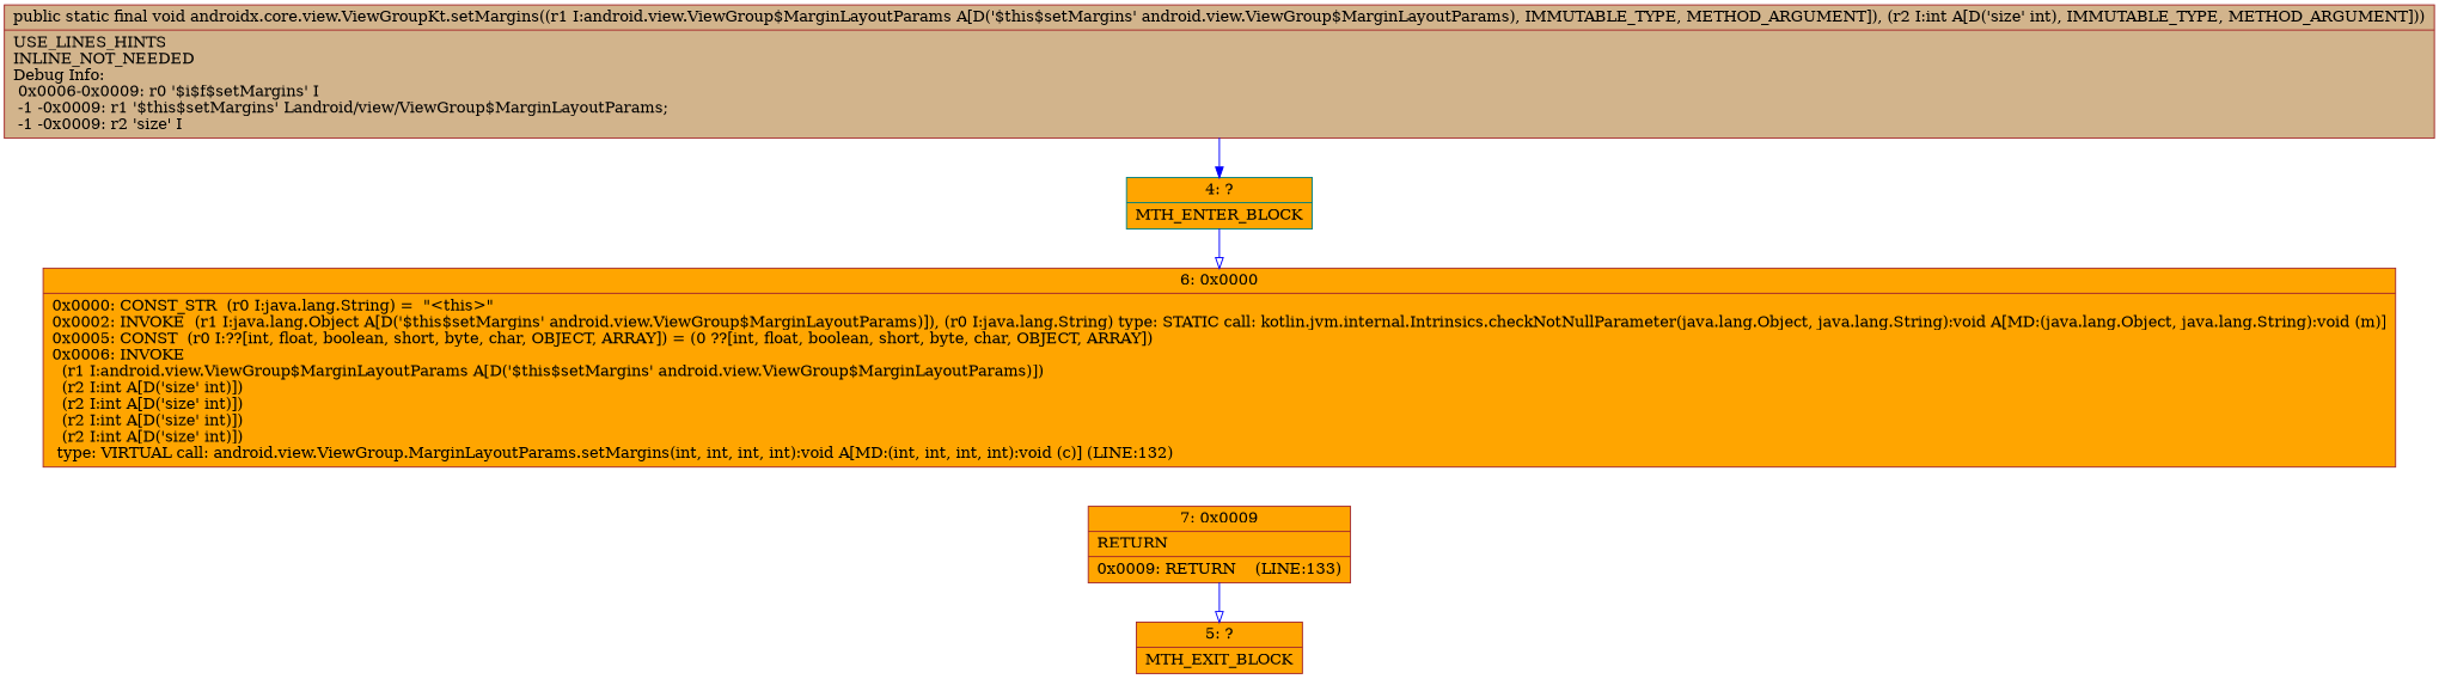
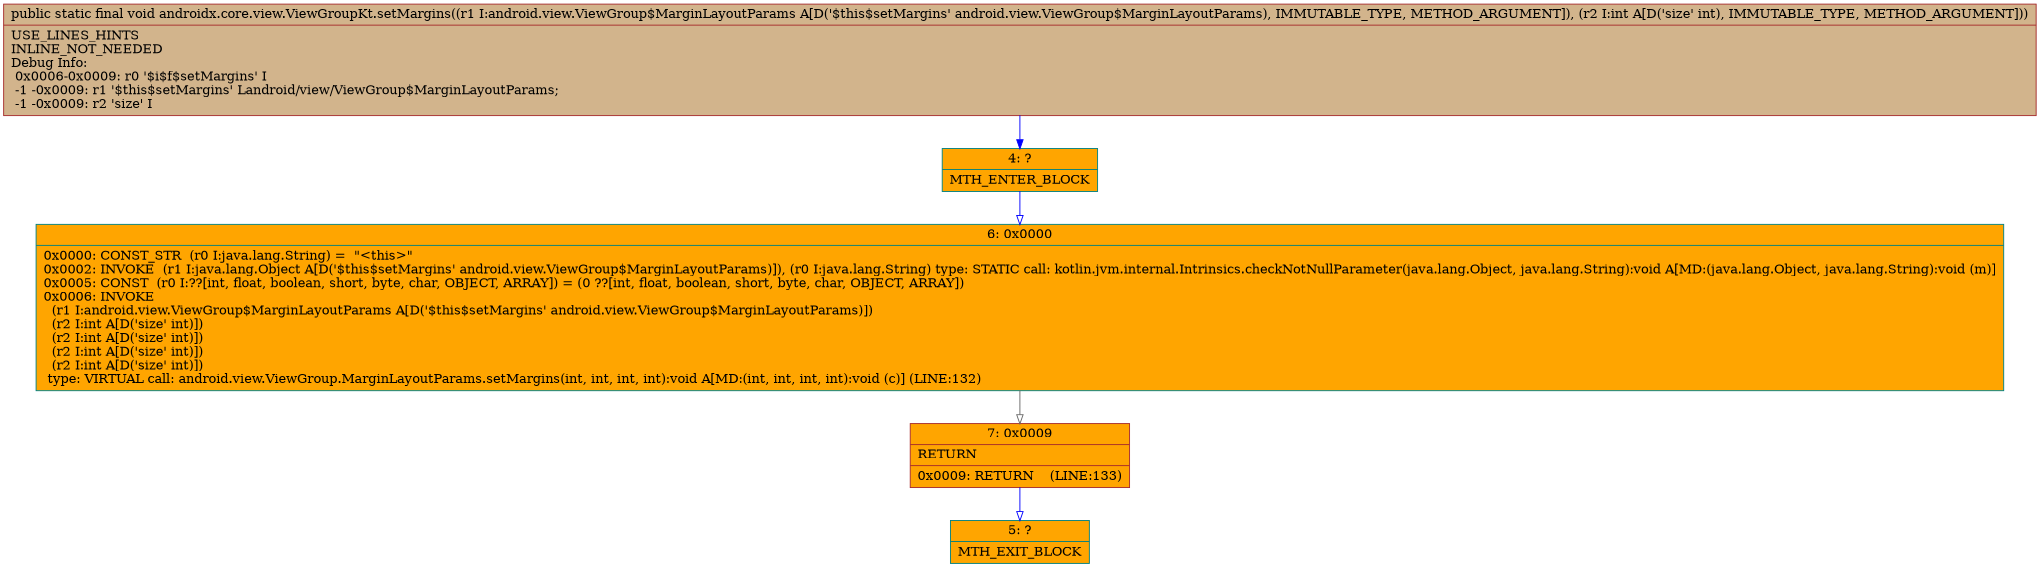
  digraph {
    node [color=brown fillcolor=orange shape=record style=filled]
    edge [arrowhead=onormal color=blue]
    n1 [color=teal label="{4\:\ ?|MTH_ENTER_BLOCK\l}"]
-   n2 [label="{6\:\ 0x0000|0x0000: CONST_STR  (r0 I:java.lang.String) =  \"\<this\>\" \l0x0002: INVOKE  (r1 I:java.lang.Object A[D('$this$setMargins' android.view.ViewGroup$MarginLayoutParams)]), (r0 I:java.lang.String) type: STATIC call: kotlin.jvm.internal.Intrinsics.checkNotNullParameter(java.lang.Object, java.lang.String):void A[MD:(java.lang.Object, java.lang.String):void (m)]\l0x0005: CONST  (r0 I:??[int, float, boolean, short, byte, char, OBJECT, ARRAY]) = (0 ??[int, float, boolean, short, byte, char, OBJECT, ARRAY]) \l0x0006: INVOKE  \l  (r1 I:android.view.ViewGroup$MarginLayoutParams A[D('$this$setMargins' android.view.ViewGroup$MarginLayoutParams)])\l  (r2 I:int A[D('size' int)])\l  (r2 I:int A[D('size' int)])\l  (r2 I:int A[D('size' int)])\l  (r2 I:int A[D('size' int)])\l type: VIRTUAL call: android.view.ViewGroup.MarginLayoutParams.setMargins(int, int, int, int):void A[MD:(int, int, int, int):void (c)] (LINE:132)\l}"]
+   n2 [color=teal label="{6\:\ 0x0000|0x0000: CONST_STR  (r0 I:java.lang.String) =  \"\<this\>\" \l0x0002: INVOKE  (r1 I:java.lang.Object A[D('$this$setMargins' android.view.ViewGroup$MarginLayoutParams)]), (r0 I:java.lang.String) type: STATIC call: kotlin.jvm.internal.Intrinsics.checkNotNullParameter(java.lang.Object, java.lang.String):void A[MD:(java.lang.Object, java.lang.String):void (m)]\l0x0005: CONST  (r0 I:??[int, float, boolean, short, byte, char, OBJECT, ARRAY]) = (0 ??[int, float, boolean, short, byte, char, OBJECT, ARRAY]) \l0x0006: INVOKE  \l  (r1 I:android.view.ViewGroup$MarginLayoutParams A[D('$this$setMargins' android.view.ViewGroup$MarginLayoutParams)])\l  (r2 I:int A[D('size' int)])\l  (r2 I:int A[D('size' int)])\l  (r2 I:int A[D('size' int)])\l  (r2 I:int A[D('size' int)])\l type: VIRTUAL call: android.view.ViewGroup.MarginLayoutParams.setMargins(int, int, int, int):void A[MD:(int, int, int, int):void (c)] (LINE:132)\l}"]
    n3 [label="{7\:\ 0x0009|RETURN\l|0x0009: RETURN    (LINE:133)\l}"]
-   n4 [label="{5\:\ ?|MTH_EXIT_BLOCK\l}"]
+   n4 [color=teal label="{5\:\ ?|MTH_EXIT_BLOCK\l}"]
    n5 [fillcolor=tan label="{public static final void androidx.core.view.ViewGroupKt.setMargins((r1 I:android.view.ViewGroup$MarginLayoutParams A[D('$this$setMargins' android.view.ViewGroup$MarginLayoutParams), IMMUTABLE_TYPE, METHOD_ARGUMENT]), (r2 I:int A[D('size' int), IMMUTABLE_TYPE, METHOD_ARGUMENT]))  | USE_LINES_HINTS\lINLINE_NOT_NEEDED\lDebug Info:\l  0x0006\-0x0009: r0 '$i$f$setMargins' I\l  \-1 \-0x0009: r1 '$this$setMargins' Landroid\/view\/ViewGroup$MarginLayoutParams;\l  \-1 \-0x0009: r2 'size' I\l}"]
    n1 -> n2
+   n2 -> n3 [color=gray40]
    n3 -> n4
    n5 -> n1 [arrowhead=normal]
  }
